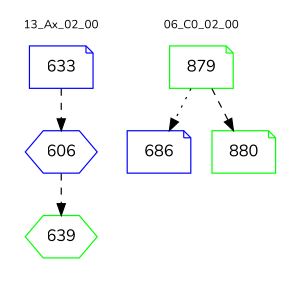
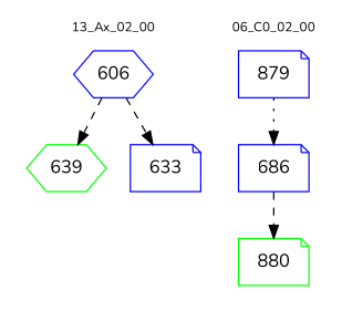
  digraph {
    fontname=Nunito
    node [color=blue fontname=Nunito shape=note]
    edge [color=black fontname=Nunito style=dashed]
    n1 [label=606 shape=hexagon]
    n2 [color=green label=639 shape=hexagon]
    n3 [label=633]
-   n4 [color=green label=879]
+   n4 [label=879]
    n5 [label=686]
    n6 [color=green label=880]
    subgraph cluster_1 {
      color=white
      fontsize=10
      label="13_Ax_02_00"
      n1
      n2
      n3
    }
    subgraph cluster_2 {
      color=white
      fontsize=10
      label="06_C0_02_00"
      n4
      n5
      n6
    }
    n1 -> n2
-   n3 -> n1
+   n1 -> n3
    n4 -> n5 [style=dotted]
-   n4 -> n6
+   n5 -> n6
  }
